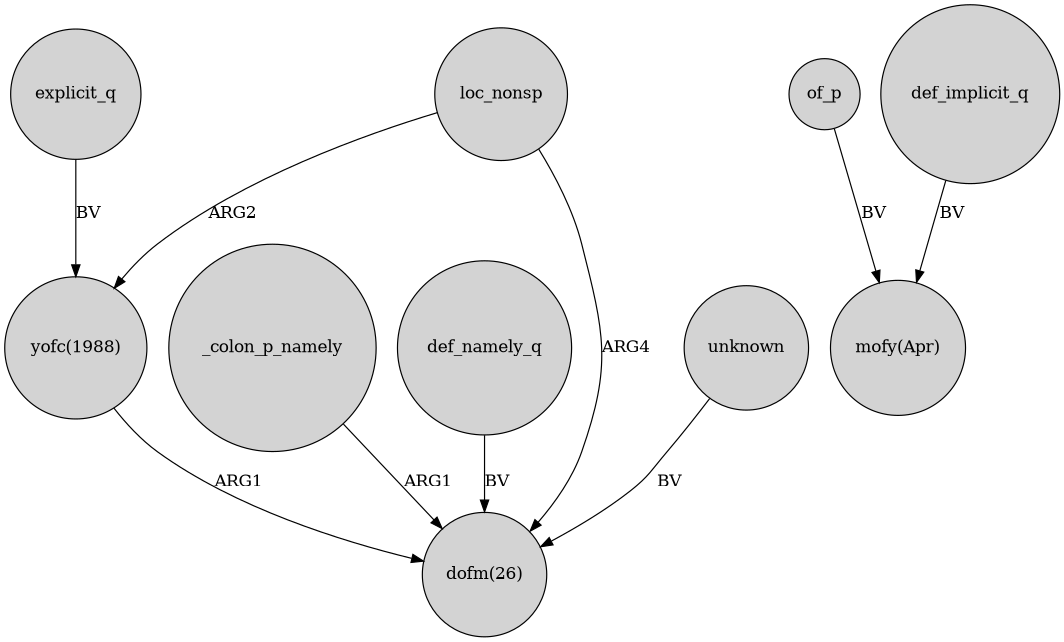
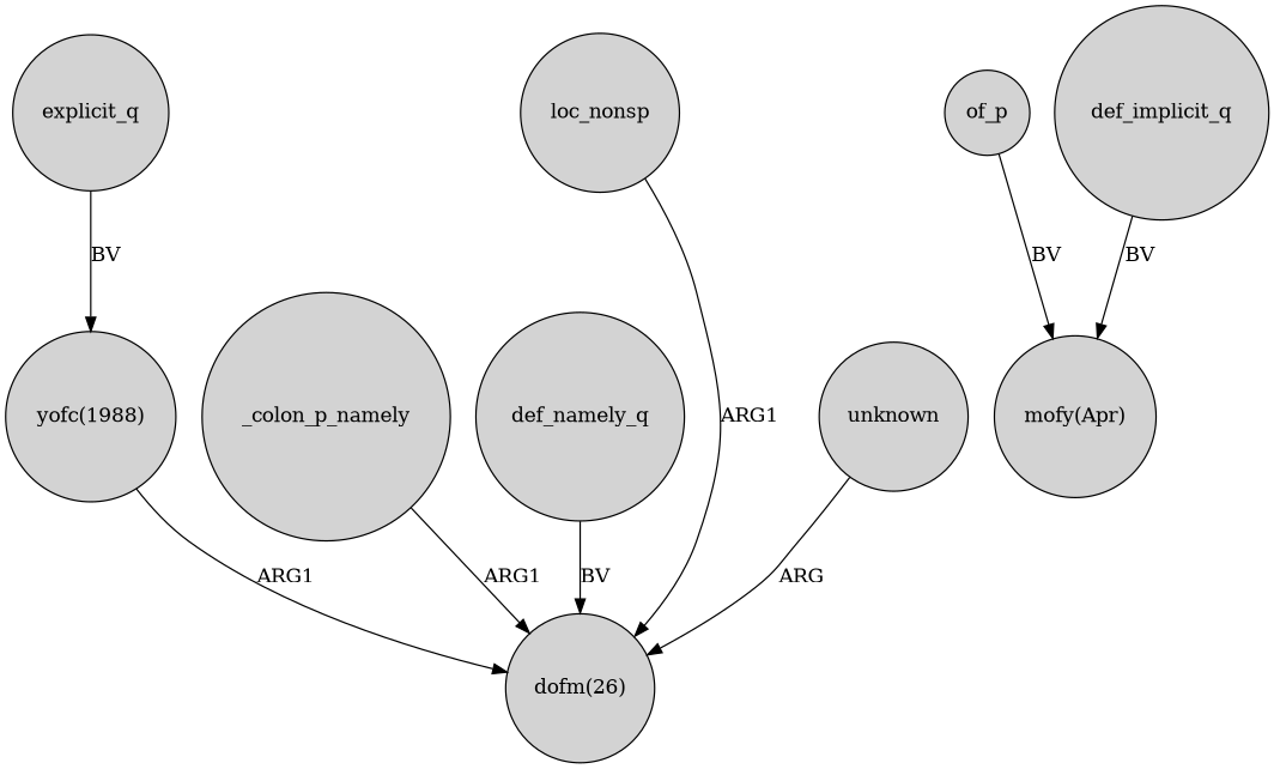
  digraph {
    node [shape=circle style=filled]
    n1 [label=explicit_q]
    "yofc(1988)"
    "dofm(26)"
    of_p
    "mofy(Apr)"
    def_implicit_q
    _colon_p_namely
    n8 [label=def_namely_q]
    loc_nonsp
    unknown
    n1 -> "yofc(1988)" [label=BV]
    "yofc(1988)" -> "dofm(26)" [label=ARG1]
    of_p -> "mofy(Apr)" [label=BV]
    def_implicit_q -> "mofy(Apr)" [label=BV]
    _colon_p_namely -> "dofm(26)" [label=ARG1]
    n8 -> "dofm(26)" [label=BV]
-   loc_nonsp -> "yofc(1988)" [label=ARG2]
-   loc_nonsp -> "dofm(26)" [label=ARG4]
-   unknown -> "dofm(26)" [label=BV]
+   loc_nonsp -> "dofm(26)" [label=ARG1]
+   unknown -> "dofm(26)" [label=ARG]
  }
